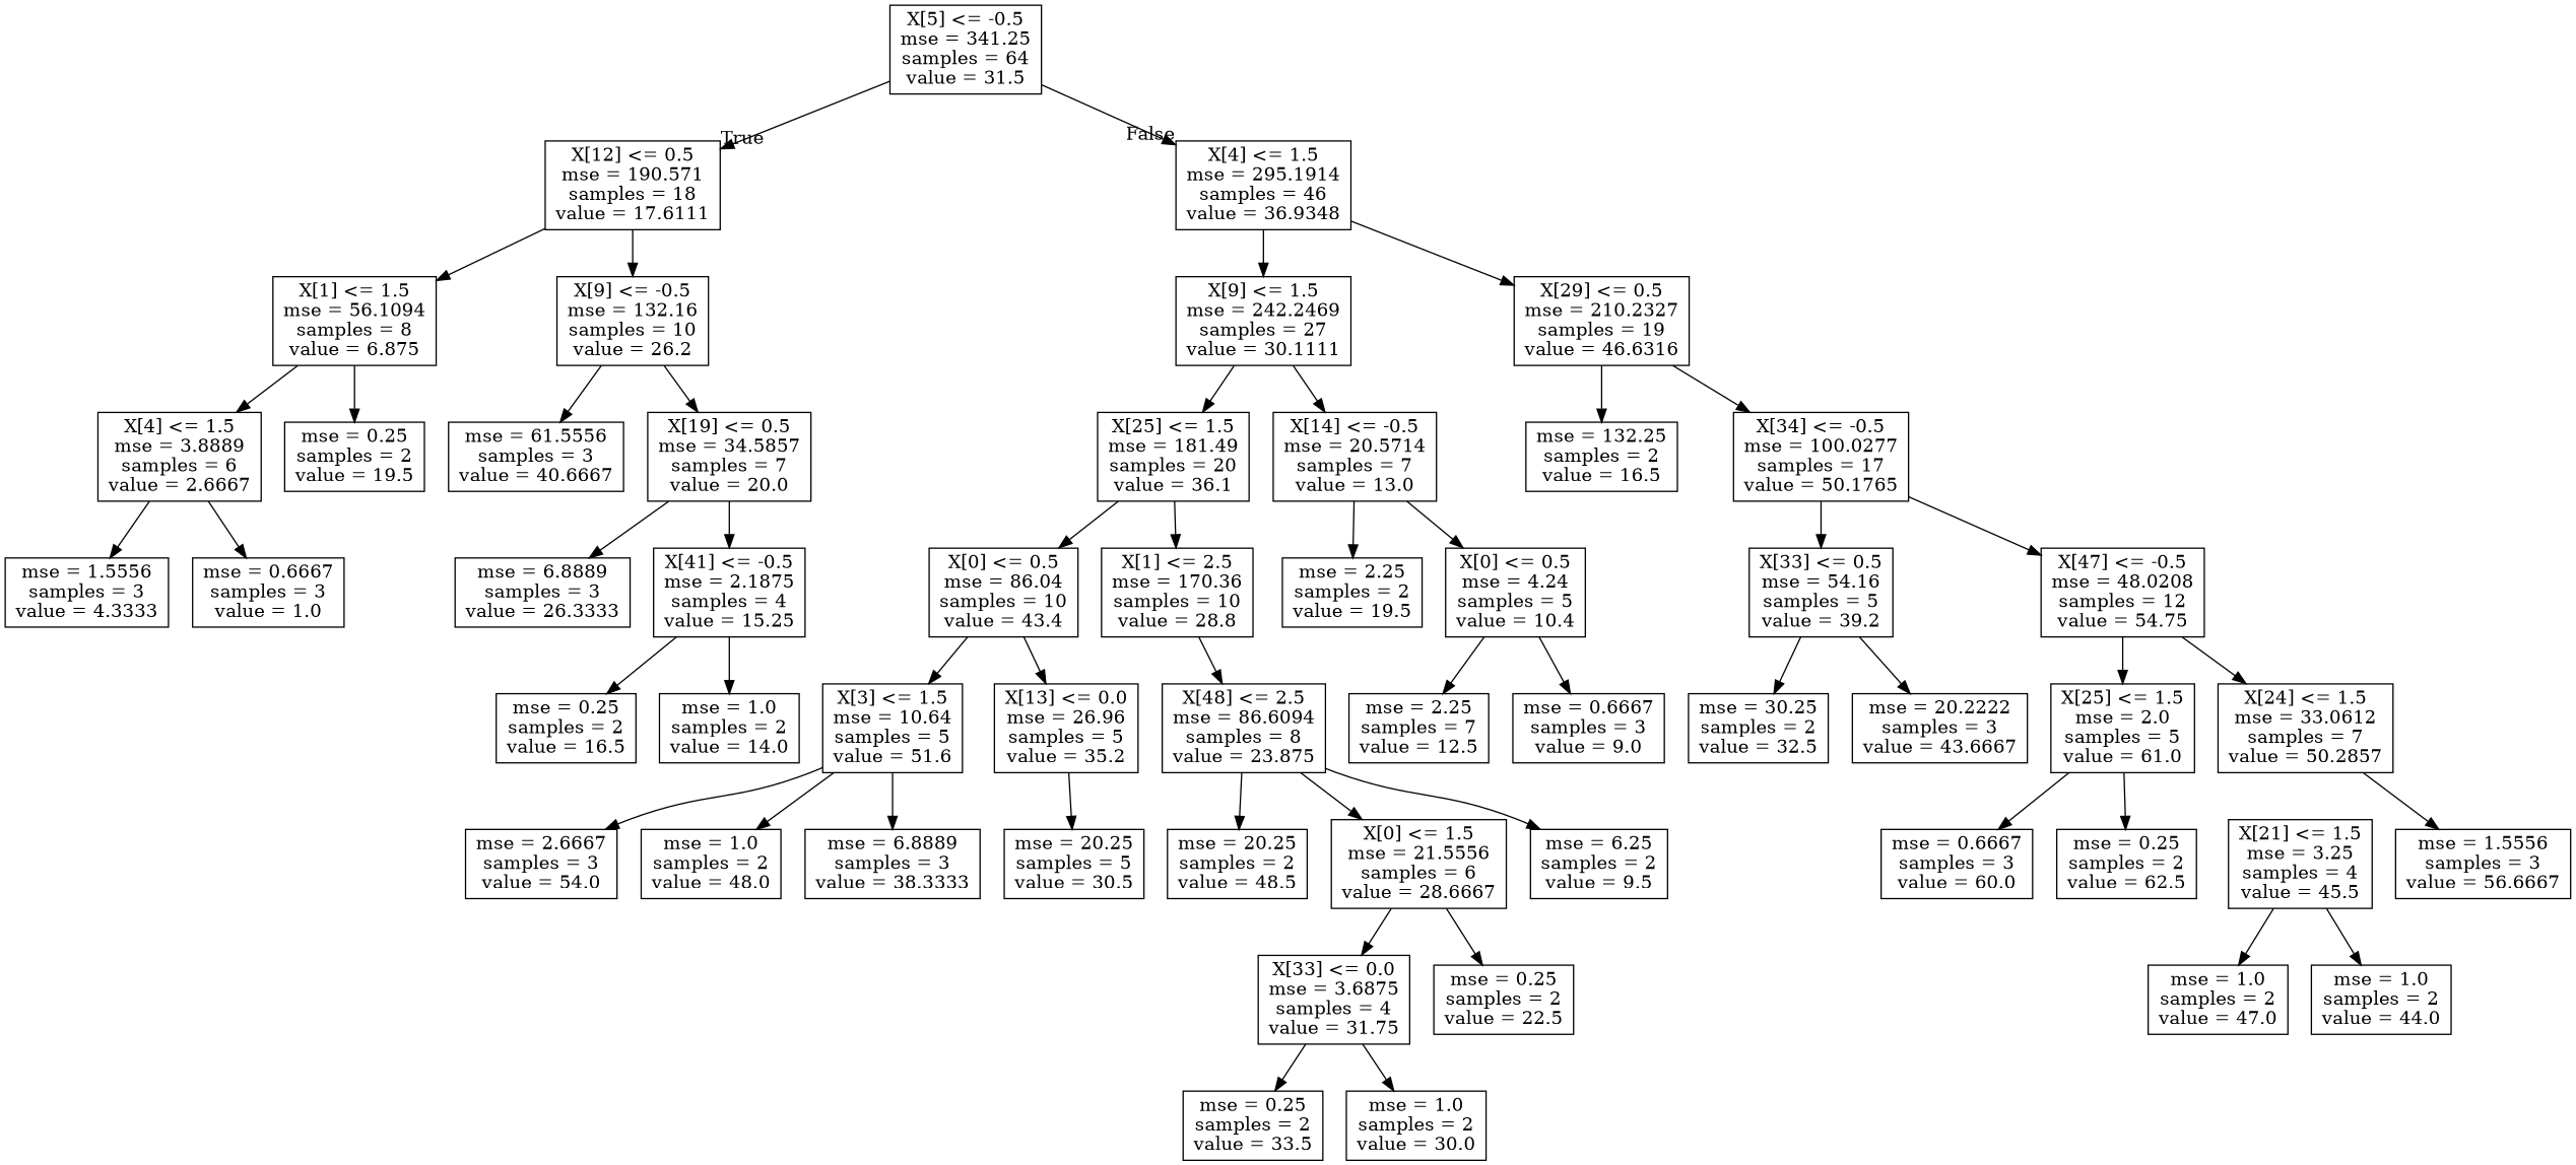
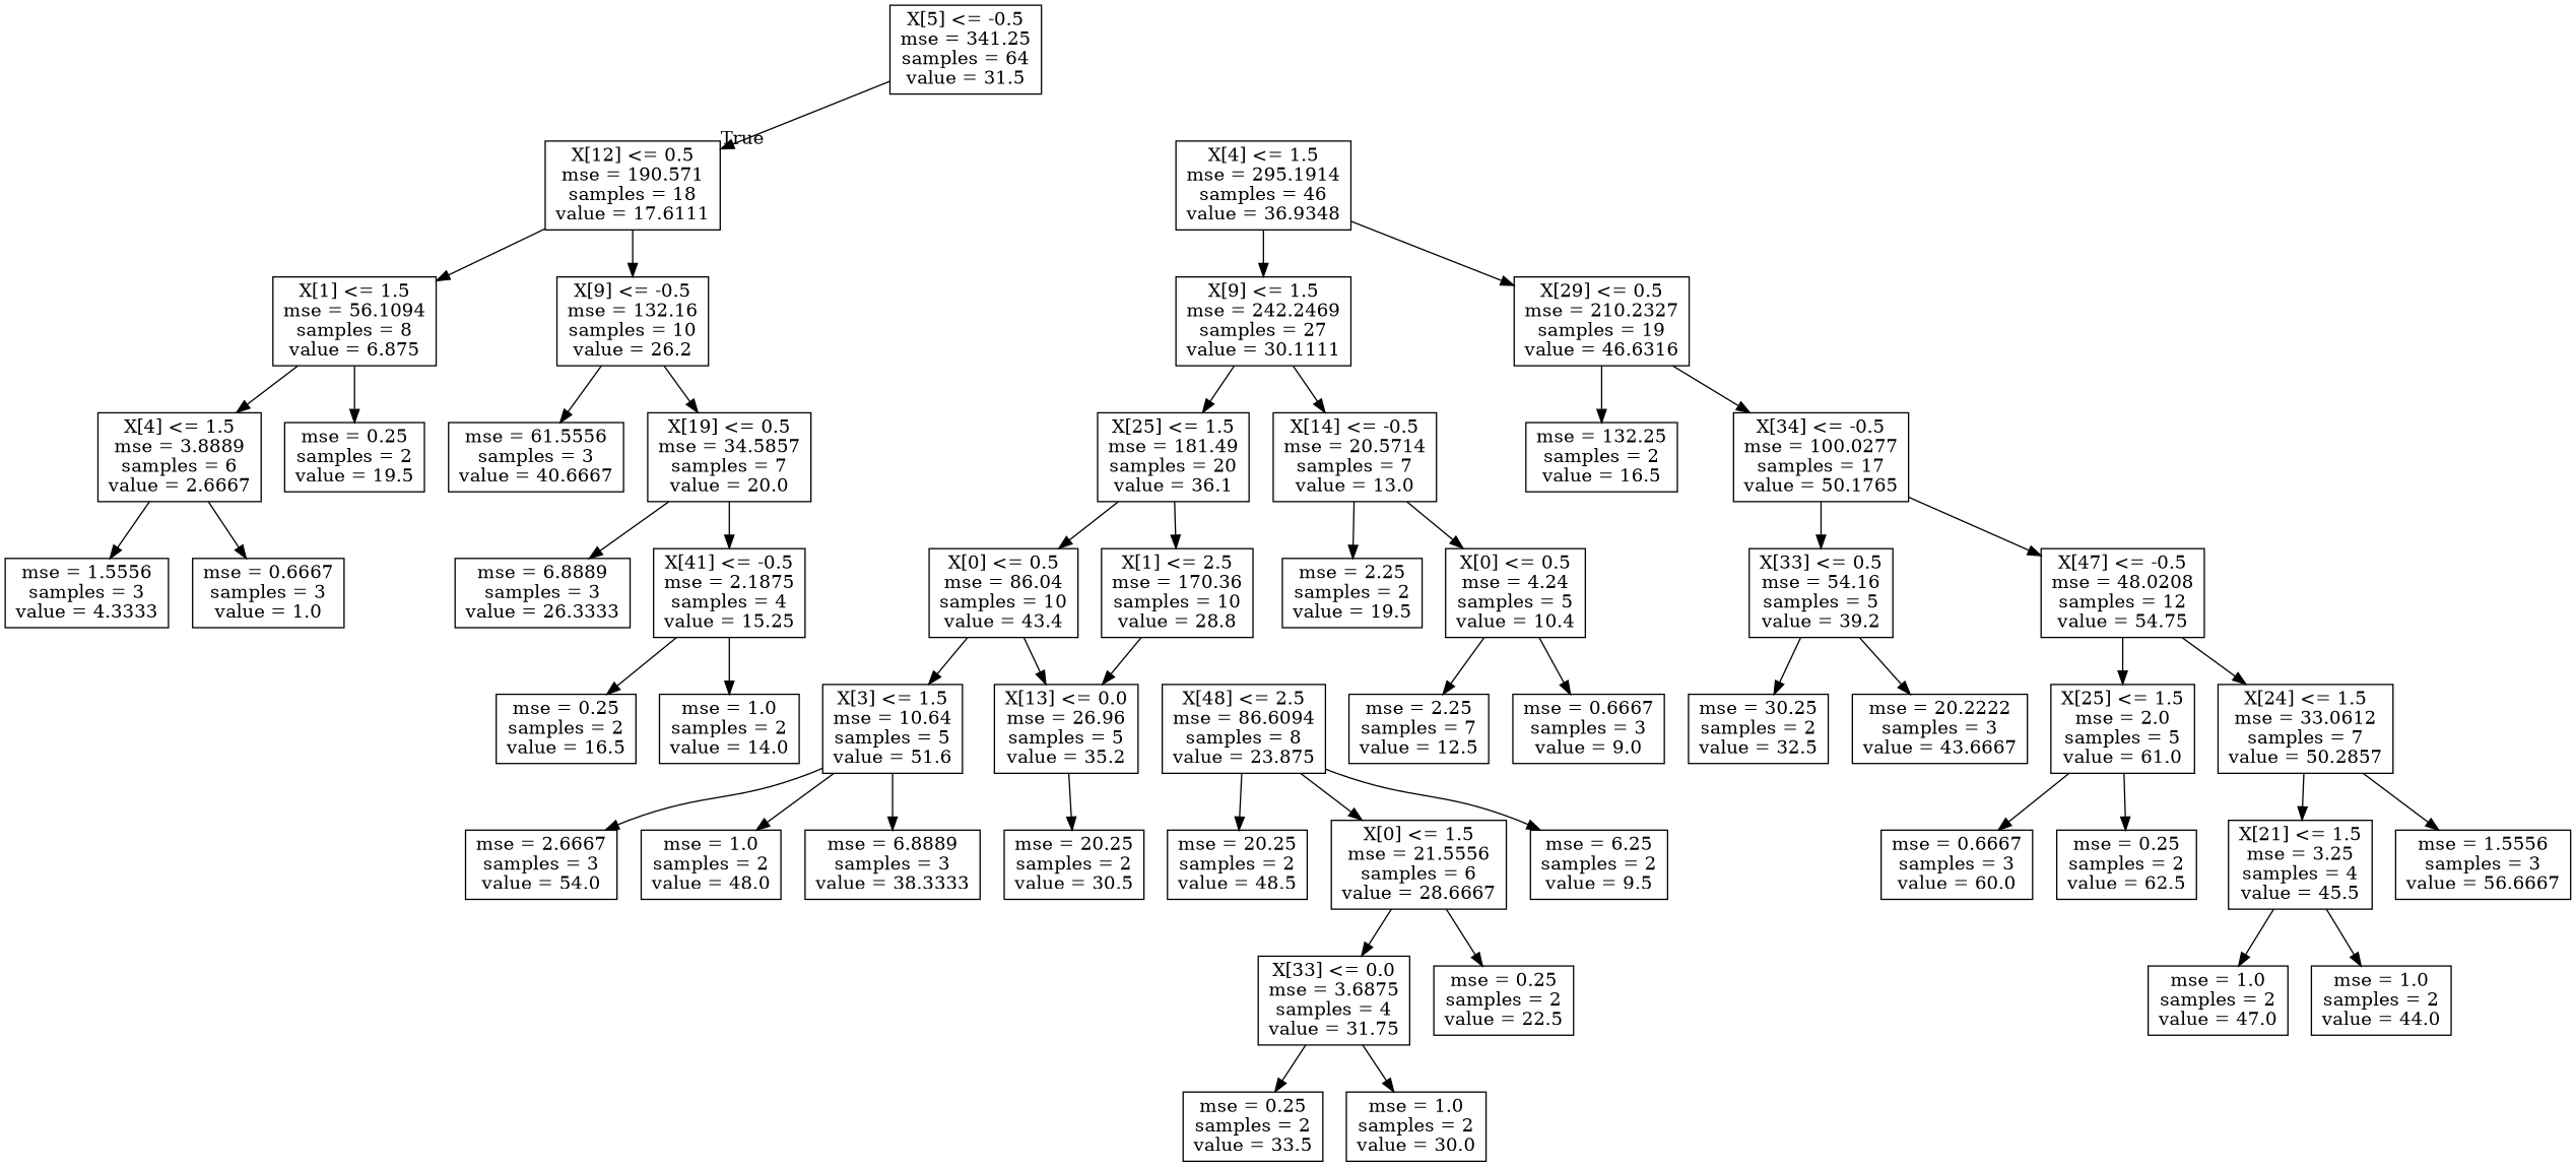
  digraph {
    node [shape=box]
    n1 [label="X[5] <= -0.5\nmse = 341.25\nsamples = 64\nvalue = 31.5"]
    n2 [label="X[12] <= 0.5\nmse = 190.571\nsamples = 18\nvalue = 17.6111"]
    n3 [label="X[4] <= 1.5\nmse = 295.1914\nsamples = 46\nvalue = 36.9348"]
    n4 [label="X[1] <= 1.5\nmse = 56.1094\nsamples = 8\nvalue = 6.875"]
    n5 [label="X[9] <= -0.5\nmse = 132.16\nsamples = 10\nvalue = 26.2"]
    n6 [label="X[9] <= 1.5\nmse = 242.2469\nsamples = 27\nvalue = 30.1111"]
    n7 [label="X[29] <= 0.5\nmse = 210.2327\nsamples = 19\nvalue = 46.6316"]
    n8 [label="X[4] <= 1.5\nmse = 3.8889\nsamples = 6\nvalue = 2.6667"]
    n9 [label="mse = 0.25\nsamples = 2\nvalue = 19.5"]
    n10 [label="mse = 61.5556\nsamples = 3\nvalue = 40.6667"]
    n11 [label="X[19] <= 0.5\nmse = 34.5857\nsamples = 7\nvalue = 20.0"]
    n12 [label="mse = 1.5556\nsamples = 3\nvalue = 4.3333"]
    n13 [label="mse = 0.6667\nsamples = 3\nvalue = 1.0"]
    n14 [label="mse = 6.8889\nsamples = 3\nvalue = 26.3333"]
    n15 [label="X[41] <= -0.5\nmse = 2.1875\nsamples = 4\nvalue = 15.25"]
    n16 [label="mse = 0.25\nsamples = 2\nvalue = 16.5"]
    n17 [label="mse = 1.0\nsamples = 2\nvalue = 14.0"]
    n18 [label="X[25] <= 1.5\nmse = 181.49\nsamples = 20\nvalue = 36.1"]
    n19 [label="X[14] <= -0.5\nmse = 20.5714\nsamples = 7\nvalue = 13.0"]
    n20 [label="mse = 132.25\nsamples = 2\nvalue = 16.5"]
    n21 [label="X[34] <= -0.5\nmse = 100.0277\nsamples = 17\nvalue = 50.1765"]
    n22 [label="X[0] <= 0.5\nmse = 86.04\nsamples = 10\nvalue = 43.4"]
    n23 [label="X[1] <= 2.5\nmse = 170.36\nsamples = 10\nvalue = 28.8"]
    n24 [label="mse = 2.25\nsamples = 2\nvalue = 19.5"]
    n25 [label="X[0] <= 0.5\nmse = 4.24\nsamples = 5\nvalue = 10.4"]
    n26 [label="X[3] <= 1.5\nmse = 10.64\nsamples = 5\nvalue = 51.6"]
    n27 [label="X[13] <= 0.0\nmse = 26.96\nsamples = 5\nvalue = 35.2"]
    n28 [label="X[48] <= 2.5\nmse = 86.6094\nsamples = 8\nvalue = 23.875"]
    n29 [label="mse = 2.6667\nsamples = 3\nvalue = 54.0"]
    n30 [label="mse = 1.0\nsamples = 2\nvalue = 48.0"]
    n31 [label="mse = 6.8889\nsamples = 3\nvalue = 38.3333"]
-   n32 [label="mse = 20.25\nsamples = 5\nvalue = 30.5"]
+   n32 [label="mse = 20.25\nsamples = 2\nvalue = 30.5"]
    n33 [label="mse = 20.25\nsamples = 2\nvalue = 48.5"]
    n34 [label="X[0] <= 1.5\nmse = 21.5556\nsamples = 6\nvalue = 28.6667"]
    n35 [label="mse = 6.25\nsamples = 2\nvalue = 9.5"]
    n36 [label="X[33] <= 0.0\nmse = 3.6875\nsamples = 4\nvalue = 31.75"]
    n37 [label="mse = 0.25\nsamples = 2\nvalue = 22.5"]
    n38 [label="mse = 0.25\nsamples = 2\nvalue = 33.5"]
    n39 [label="mse = 1.0\nsamples = 2\nvalue = 30.0"]
    n40 [label="mse = 2.25\nsamples = 7\nvalue = 12.5"]
    n41 [label="mse = 0.6667\nsamples = 3\nvalue = 9.0"]
    n42 [label="X[33] <= 0.5\nmse = 54.16\nsamples = 5\nvalue = 39.2"]
    n43 [label="X[47] <= -0.5\nmse = 48.0208\nsamples = 12\nvalue = 54.75"]
    n44 [label="mse = 30.25\nsamples = 2\nvalue = 32.5"]
    n45 [label="mse = 20.2222\nsamples = 3\nvalue = 43.6667"]
    n46 [label="X[25] <= 1.5\nmse = 2.0\nsamples = 5\nvalue = 61.0"]
    n47 [label="X[24] <= 1.5\nmse = 33.0612\nsamples = 7\nvalue = 50.2857"]
    n48 [label="mse = 0.6667\nsamples = 3\nvalue = 60.0"]
    n49 [label="mse = 0.25\nsamples = 2\nvalue = 62.5"]
    n50 [label="X[21] <= 1.5\nmse = 3.25\nsamples = 4\nvalue = 45.5"]
    n51 [label="mse = 1.5556\nsamples = 3\nvalue = 56.6667"]
    n52 [label="mse = 1.0\nsamples = 2\nvalue = 47.0"]
    n53 [label="mse = 1.0\nsamples = 2\nvalue = 44.0"]
    n1 -> n2 [headlabel=True labelangle=45 labeldistance=2.5]
-   n1 -> n3 [headlabel=False labelangle=-45 labeldistance=2.5]
    n2 -> n4
    n2 -> n5
    n3 -> n6
    n3 -> n7
    n4 -> n8
    n4 -> n9
    n5 -> n10
    n5 -> n11
    n6 -> n18
    n6 -> n19
    n7 -> n20
    n7 -> n21
    n8 -> n12
    n8 -> n13
    n11 -> n14
    n11 -> n15
    n15 -> n16
    n15 -> n17
    n18 -> n22
    n18 -> n23
    n19 -> n24
    n19 -> n25
    n21 -> n42
    n21 -> n43
    n22 -> n26
    n22 -> n27
-   n23 -> n28
+   n23 -> n27
    n25 -> n40
    n25 -> n41
    n26 -> n29
    n26 -> n30
    n26 -> n31
    n27 -> n32
    n28 -> n33
    n28 -> n34
    n28 -> n35
    n34 -> n36
    n34 -> n37
    n36 -> n38
    n36 -> n39
    n42 -> n44
    n42 -> n45
    n43 -> n46
    n43 -> n47
    n46 -> n48
    n46 -> n49
+   n47 -> n50
    n47 -> n51
    n50 -> n52
    n50 -> n53
  }
